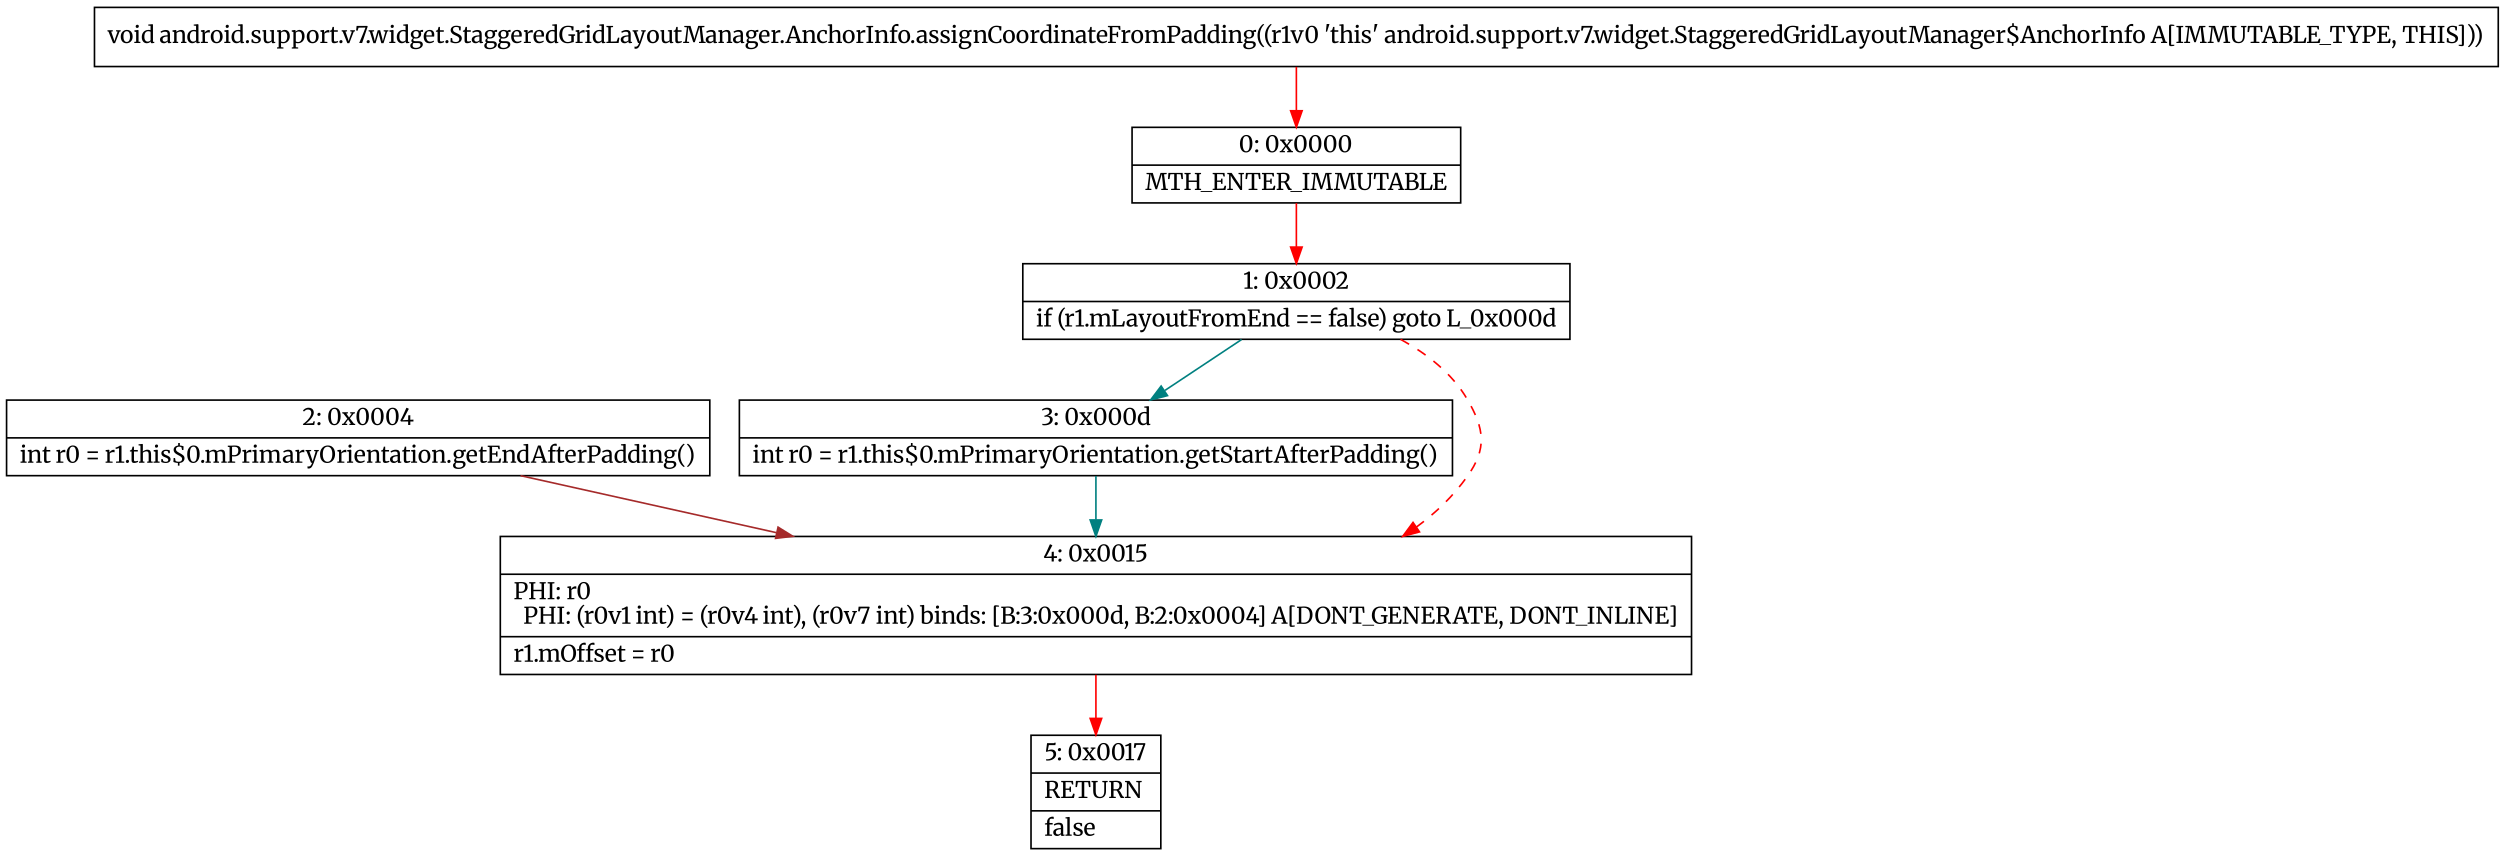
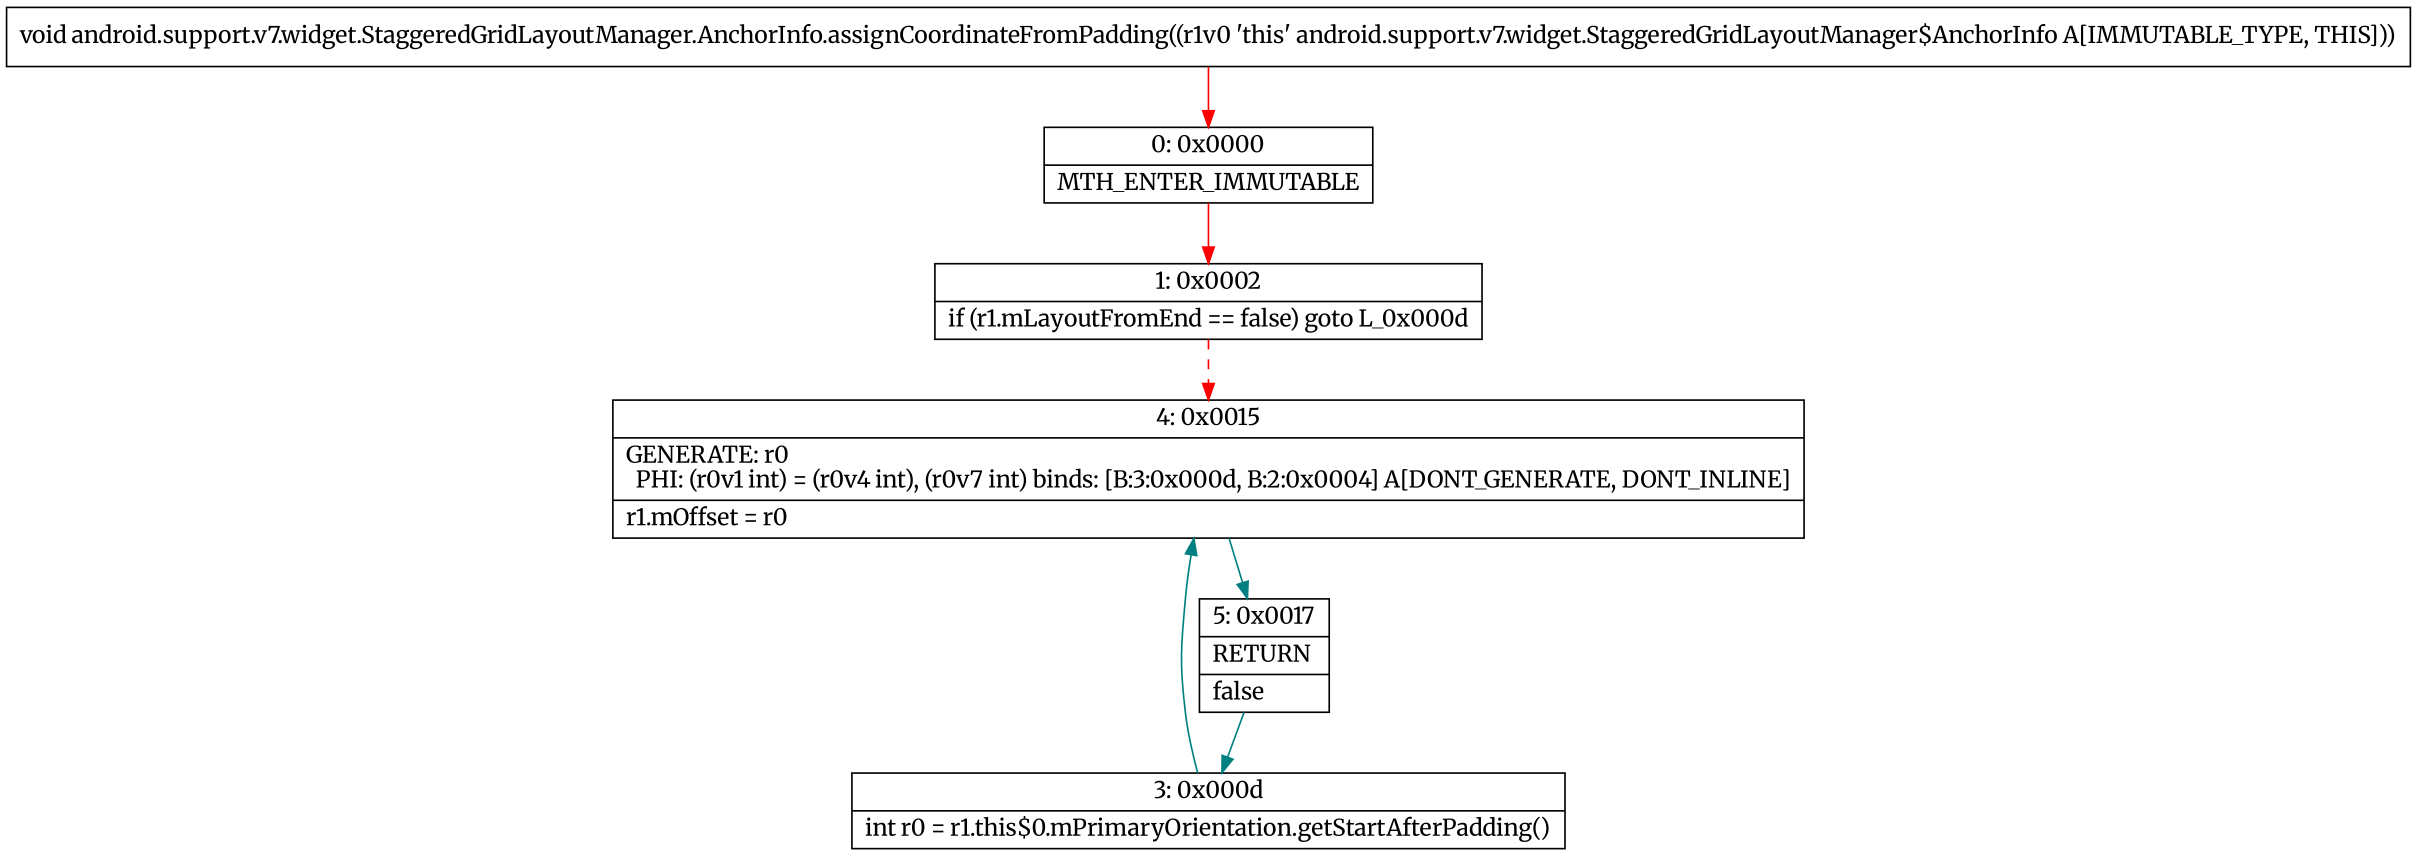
  digraph {
    fontname=Merriweather
    node [fontname=Merriweather shape=record]
    edge [color=red fontname=Merriweather]
    n1 [label="{0\:\ 0x0000|MTH_ENTER_IMMUTABLE\l}"]
    n2 [label="{1\:\ 0x0002|if (r1.mLayoutFromEnd == false) goto L_0x000d\l}"]
    n3 [label="{3\:\ 0x000d|int r0 = r1.this$0.mPrimaryOrientation.getStartAfterPadding()\l}"]
-   n4 [label="{4\:\ 0x0015|PHI: r0 \l  PHI: (r0v1 int) = (r0v4 int), (r0v7 int) binds: [B:3:0x000d, B:2:0x0004] A[DONT_GENERATE, DONT_INLINE]\l|r1.mOffset = r0\l}"]
-   n5 [label="{2\:\ 0x0004|int r0 = r1.this$0.mPrimaryOrientation.getEndAfterPadding()\l}"]
+   n4 [label="{4\:\ 0x0015|GENERATE: r0 \l  PHI: (r0v1 int) = (r0v4 int), (r0v7 int) binds: [B:3:0x000d, B:2:0x0004] A[DONT_GENERATE, DONT_INLINE]\l|r1.mOffset = r0\l}"]
    n6 [label="{5\:\ 0x0017|RETURN\l|false\l}"]
    n7 [label="{void android.support.v7.widget.StaggeredGridLayoutManager.AnchorInfo.assignCoordinateFromPadding((r1v0 'this' android.support.v7.widget.StaggeredGridLayoutManager$AnchorInfo A[IMMUTABLE_TYPE, THIS])) }"]
    n1 -> n2
-   n2 -> n3 [color=teal]
+   n6 -> n3 [color=teal]
    n2 -> n4 [style=dashed]
    n3 -> n4 [color=teal]
-   n4 -> n6
-   n5 -> n4 [color=brown]
+   n4 -> n6 [color=teal]
    n7 -> n1
  }
